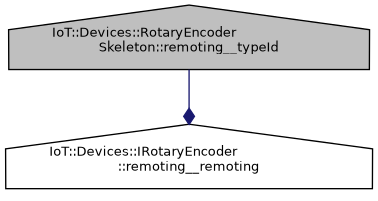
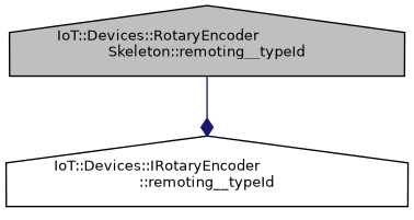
  digraph {
    rankdir=TB
    node [color=black fontname=Helvetica fontsize=10 shape=house style=filled]
    n1 [fillcolor=grey75 fontcolor=black height=0.2 label="IoT::Devices::RotaryEncoder\lSkeleton::remoting__typeId" width=0.4]
-   n2 [fillcolor=white height=0.2 label="IoT::Devices::IRotaryEncoder\l::remoting__remoting" width=0.4]
+   n2 [fillcolor=white height=0.2 label="IoT::Devices::IRotaryEncoder\l::remoting__typeId" width=0.4]
    n1 -> n2 [color=midnightblue fontname=Helvetica fontsize=10 labelfontname=Helvetica labelfontsize=10 style=solid arrowhead=diamond]
  }
